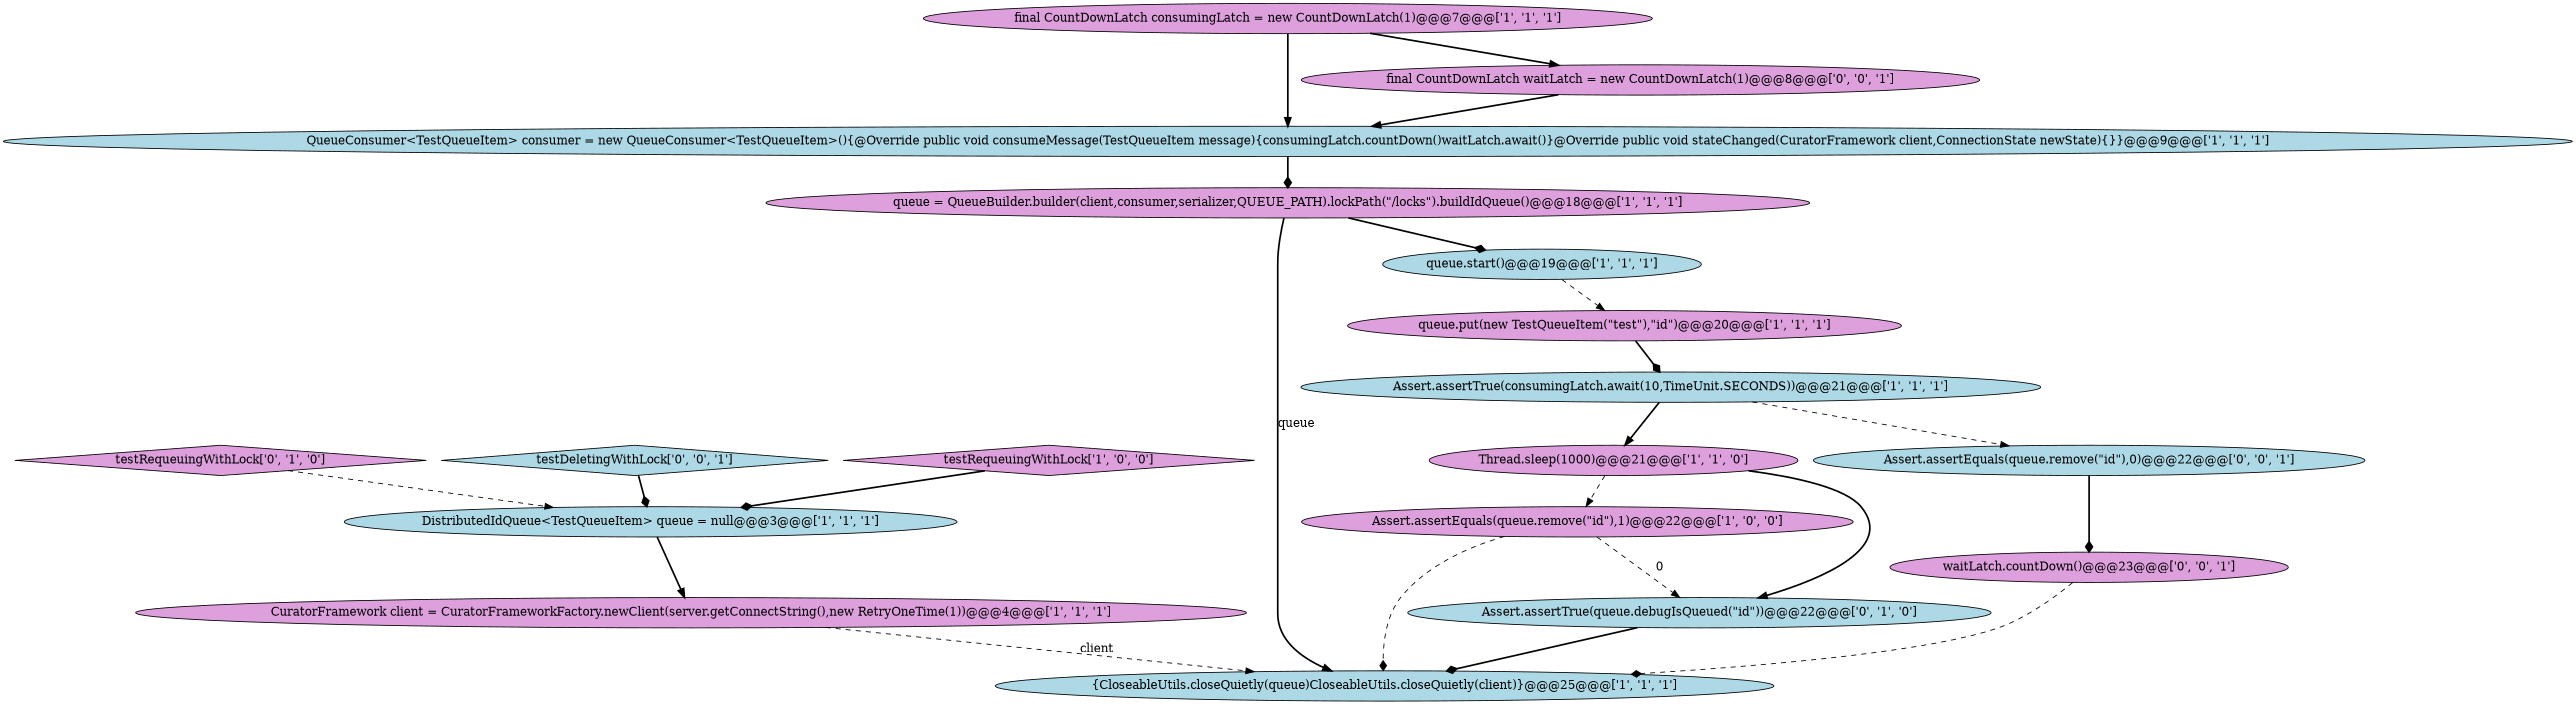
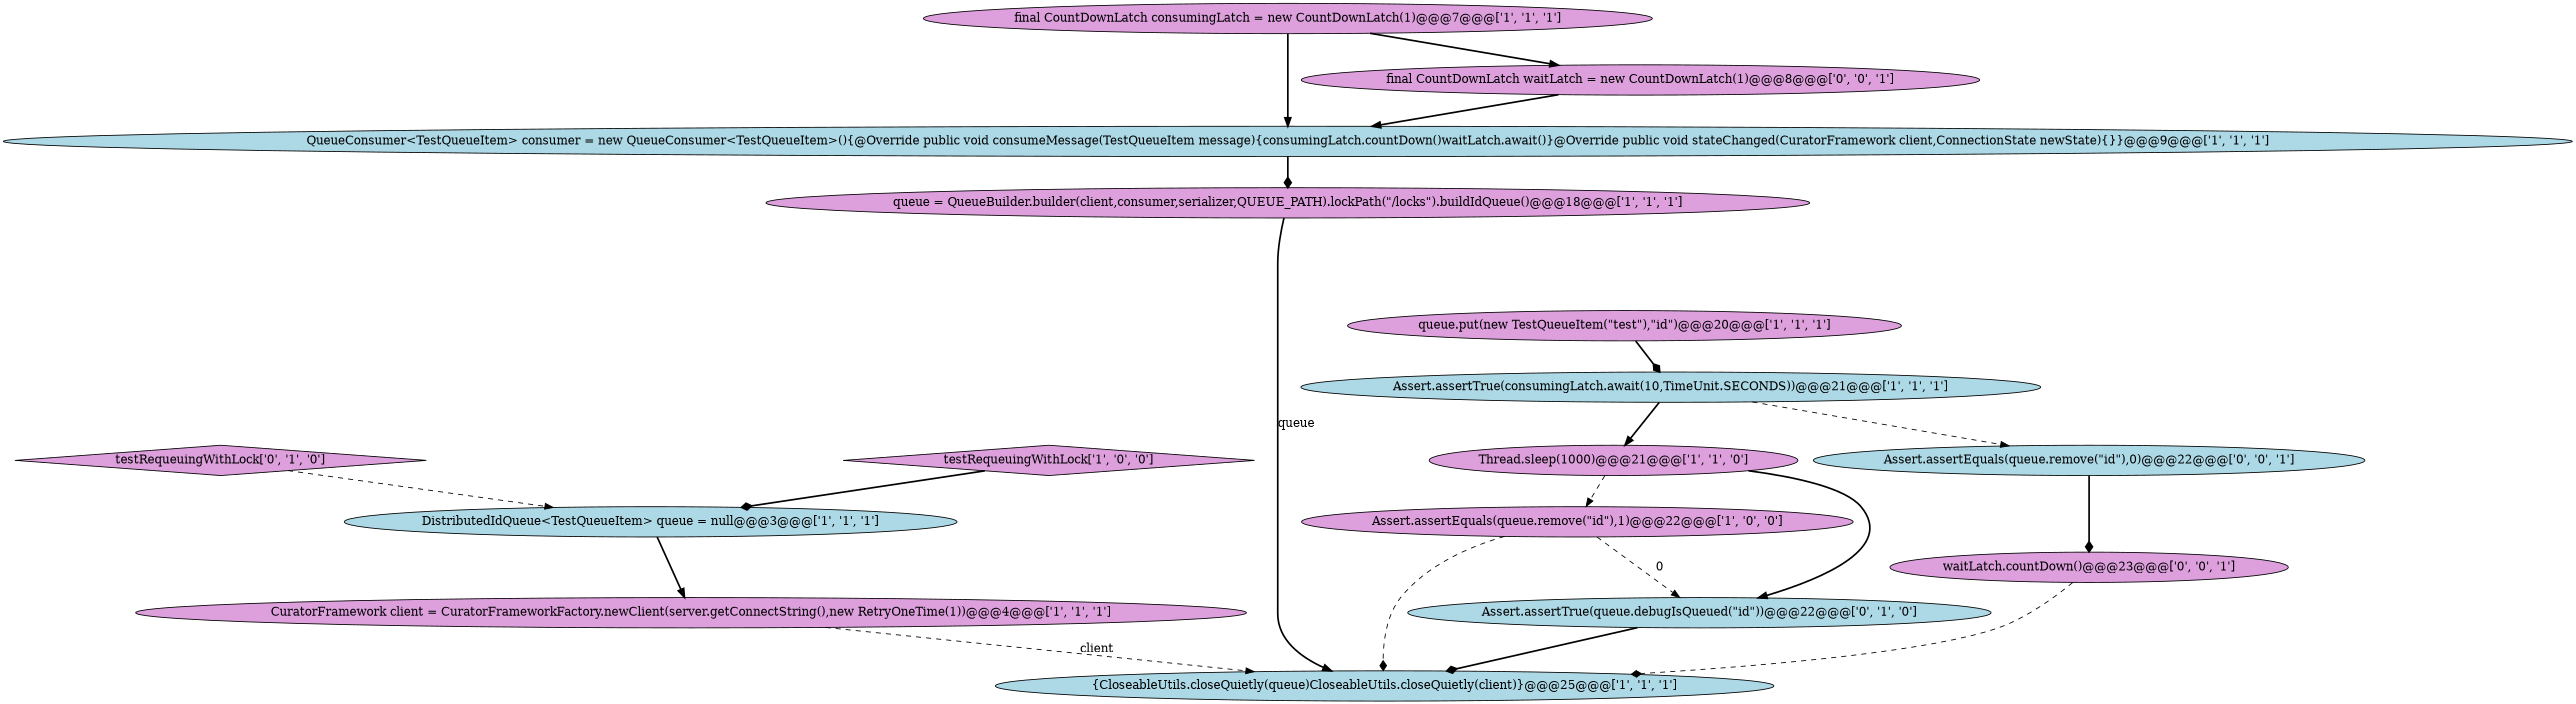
  digraph {
    node [fillcolor=plum shape=ellipse style=filled]
    edge [arrowhead=normal style=bold]
    n1 [fillcolor=lightblue label="Assert.assertTrue(consumingLatch.await(10,TimeUnit.SECONDS))@@@21@@@['1', '1', '1']"]
    n2 [fillcolor=lightblue label="Assert.assertEquals(queue.remove(\"id\"),0)@@@22@@@['0', '0', '1']"]
    n3 [label="Thread.sleep(1000)@@@21@@@['1', '1', '0']"]
    n4 [label="waitLatch.countDown()@@@23@@@['0', '0', '1']"]
    n5 [label="Assert.assertEquals(queue.remove(\"id\"),1)@@@22@@@['1', '0', '0']"]
    n6 [fillcolor=lightblue label="Assert.assertTrue(queue.debugIsQueued(\"id\"))@@@22@@@['0', '1', '0']"]
    n7 [fillcolor=lightblue label="{CloseableUtils.closeQuietly(queue)CloseableUtils.closeQuietly(client)}@@@25@@@['1', '1', '1']"]
    n8 [label="testRequeuingWithLock['0', '1', '0']" shape=diamond]
    n9 [fillcolor=lightblue label="DistributedIdQueue<TestQueueItem> queue = null@@@3@@@['1', '1', '1']"]
    n10 [label="CuratorFramework client = CuratorFrameworkFactory.newClient(server.getConnectString(),new RetryOneTime(1))@@@4@@@['1', '1', '1']"]
-   n11 [fillcolor=lightblue label="testDeletingWithLock['0', '0', '1']" shape=diamond]
    n12 [label="queue.put(new TestQueueItem(\"test\"),\"id\")@@@20@@@['1', '1', '1']"]
    n13 [label="testRequeuingWithLock['1', '0', '0']" shape=diamond]
    n14 [label="final CountDownLatch consumingLatch = new CountDownLatch(1)@@@7@@@['1', '1', '1']"]
    n15 [fillcolor=lightblue label="QueueConsumer<TestQueueItem> consumer = new QueueConsumer<TestQueueItem>(){@Override public void consumeMessage(TestQueueItem message){consumingLatch.countDown()waitLatch.await()}@Override public void stateChanged(CuratorFramework client,ConnectionState newState){}}@@@9@@@['1', '1', '1']"]
    n16 [label="final CountDownLatch waitLatch = new CountDownLatch(1)@@@8@@@['0', '0', '1']"]
    n17 [label="queue = QueueBuilder.builder(client,consumer,serializer,QUEUE_PATH).lockPath(\"/locks\").buildIdQueue()@@@18@@@['1', '1', '1']"]
-   n18 [fillcolor=lightblue label="queue.start()@@@19@@@['1', '1', '1']"]
    n1 -> n2 [style=dashed]
    n1 -> n3
    n2 -> n4 [arrowhead=diamond]
    n3 -> n5 [style=dashed]
    n3 -> n6
    n4 -> n7 [arrowhead=diamond style=dashed]
    n5 -> n6 [label=0 style=dashed]
    n5 -> n7 [arrowhead=diamond style=dashed]
    n6 -> n7 [arrowhead=diamond]
    n8 -> n9 [style=dashed]
    n9 -> n10
    n10 -> n7 [label=client style=dashed]
-   n11 -> n9 [arrowhead=diamond]
    n12 -> n1 [arrowhead=diamond]
    n13 -> n9 [arrowhead=diamond]
    n14 -> n15
    n14 -> n16
    n15 -> n17 [arrowhead=diamond]
    n16 -> n15
    n17 -> n7 [label=queue]
-   n17 -> n18 [arrowhead=diamond]
-   n18 -> n12 [style=dashed]
  }
